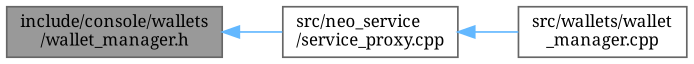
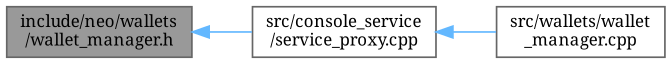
  digraph {
    fontname="Noto Serif"
    rankdir=LR
    node [color=grey40 fillcolor=white fontname="Noto Serif" fontsize=10 shape=box style=filled]
    edge [color=steelblue1 dir=back fontname="Noto Serif" fontsize=10 labelfontname=Helvetica labelfontsize=10 style=solid]
-   n1 [color=gray40 fillcolor=grey60 fontcolor=black height=0.2 label="include/console/wallets\l/wallet_manager.h" width=0.4]
-   n2 [height=0.2 label="src/neo_service\l/service_proxy.cpp" width=0.4]
+   n1 [color=gray40 fillcolor=grey60 fontcolor=black height=0.2 label="include/neo/wallets\l/wallet_manager.h" width=0.4]
+   n2 [height=0.2 label="src/console_service\l/service_proxy.cpp" width=0.4]
    n3 [height=0.2 label="src/wallets/wallet\l_manager.cpp" width=0.4]
    n1 -> n2
    n2 -> n3
  }
